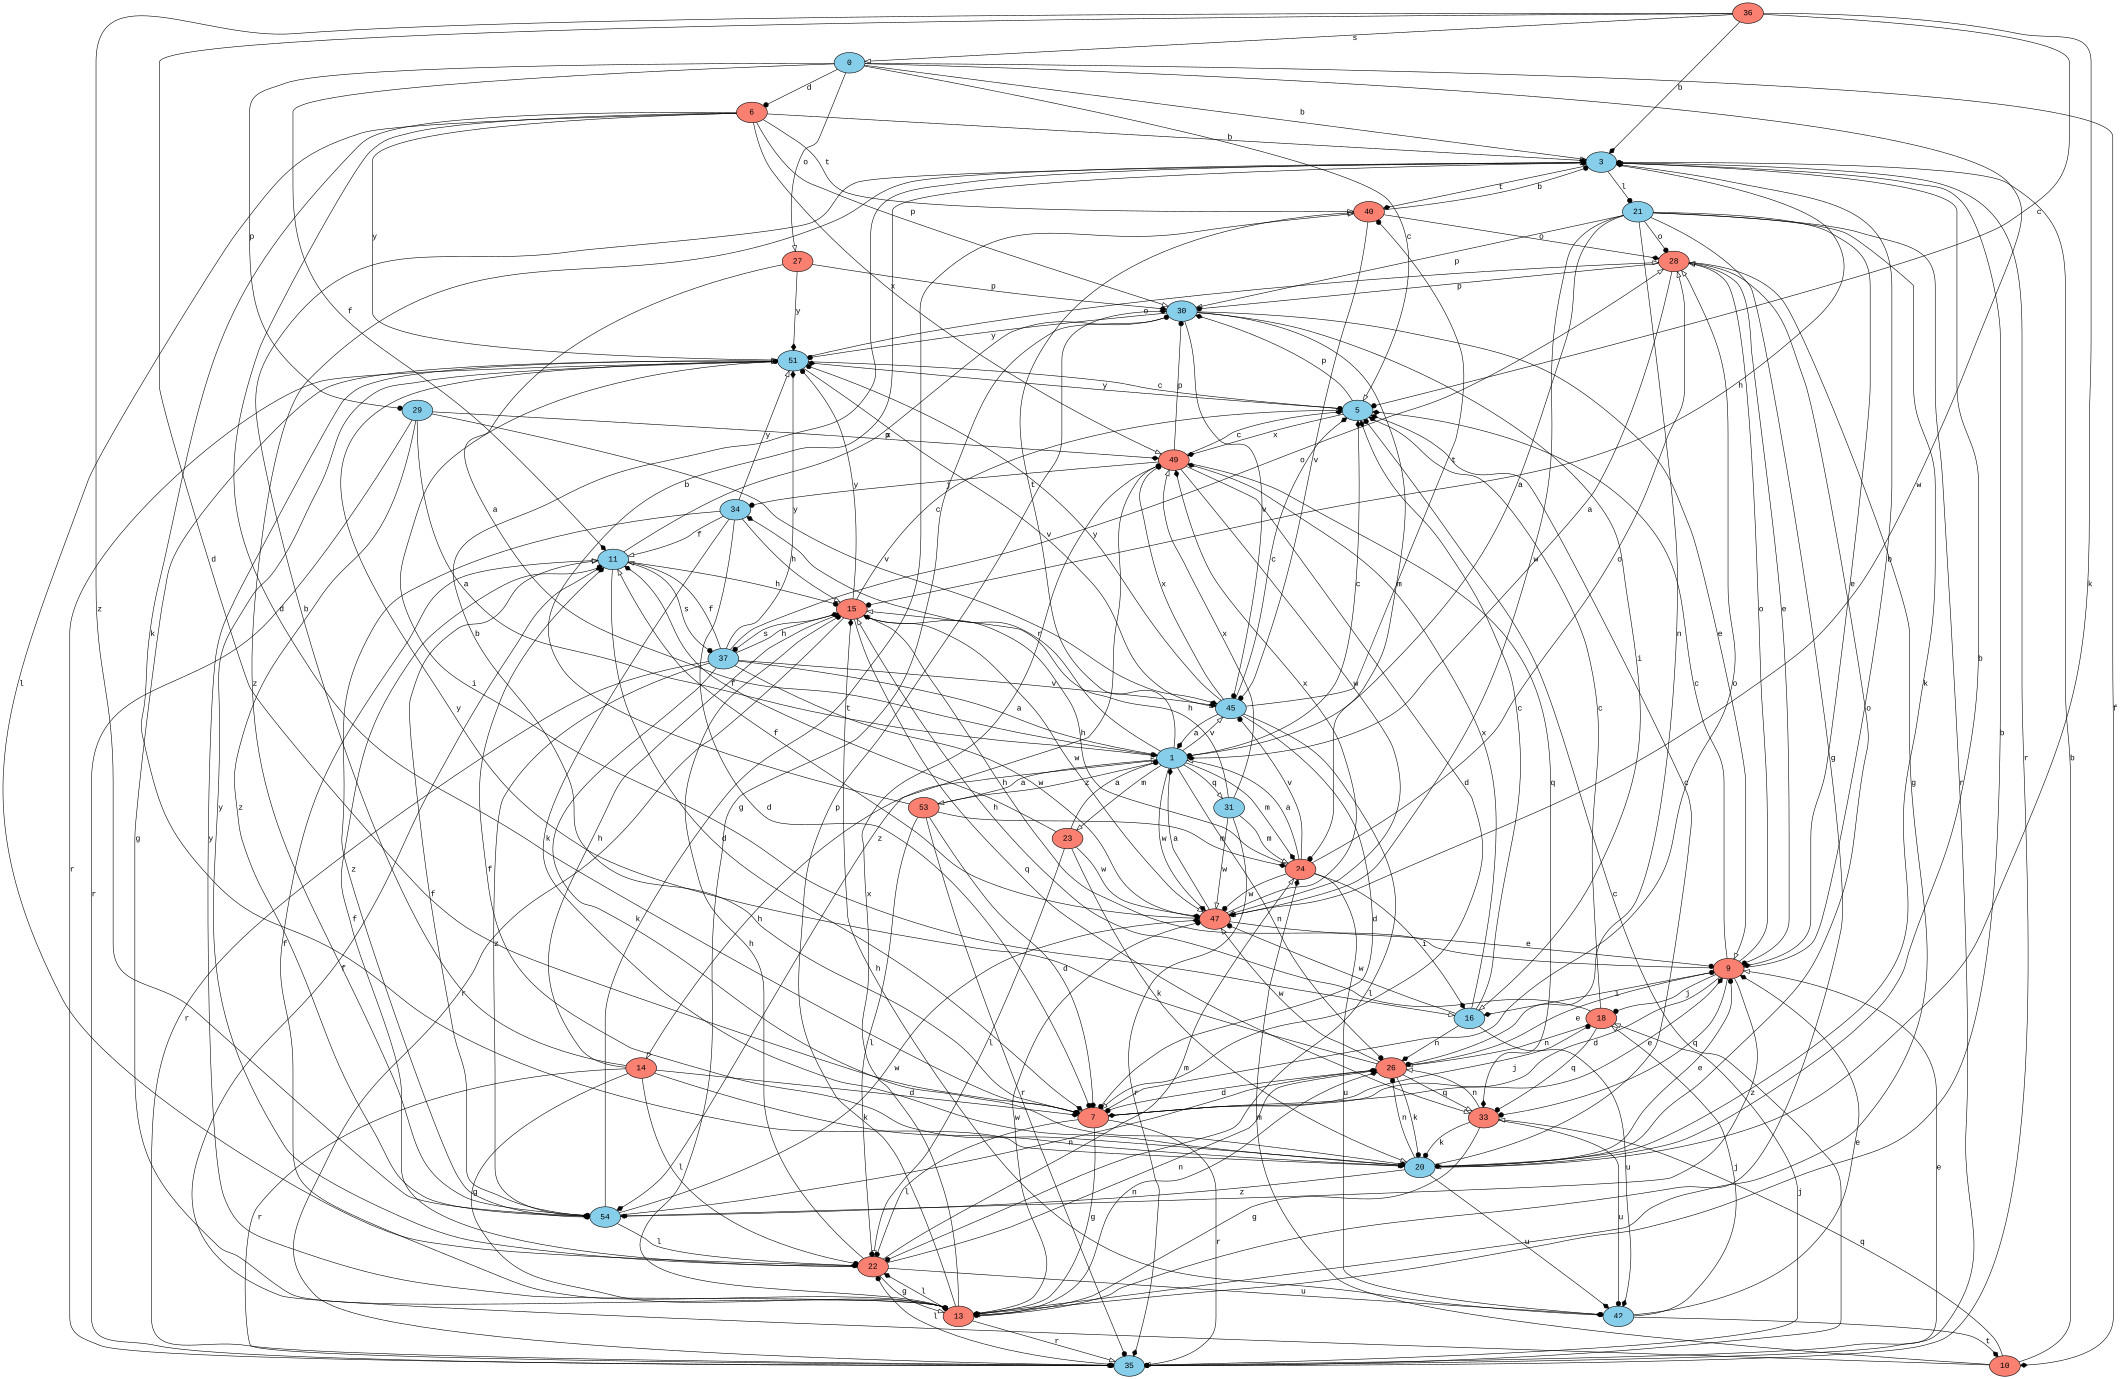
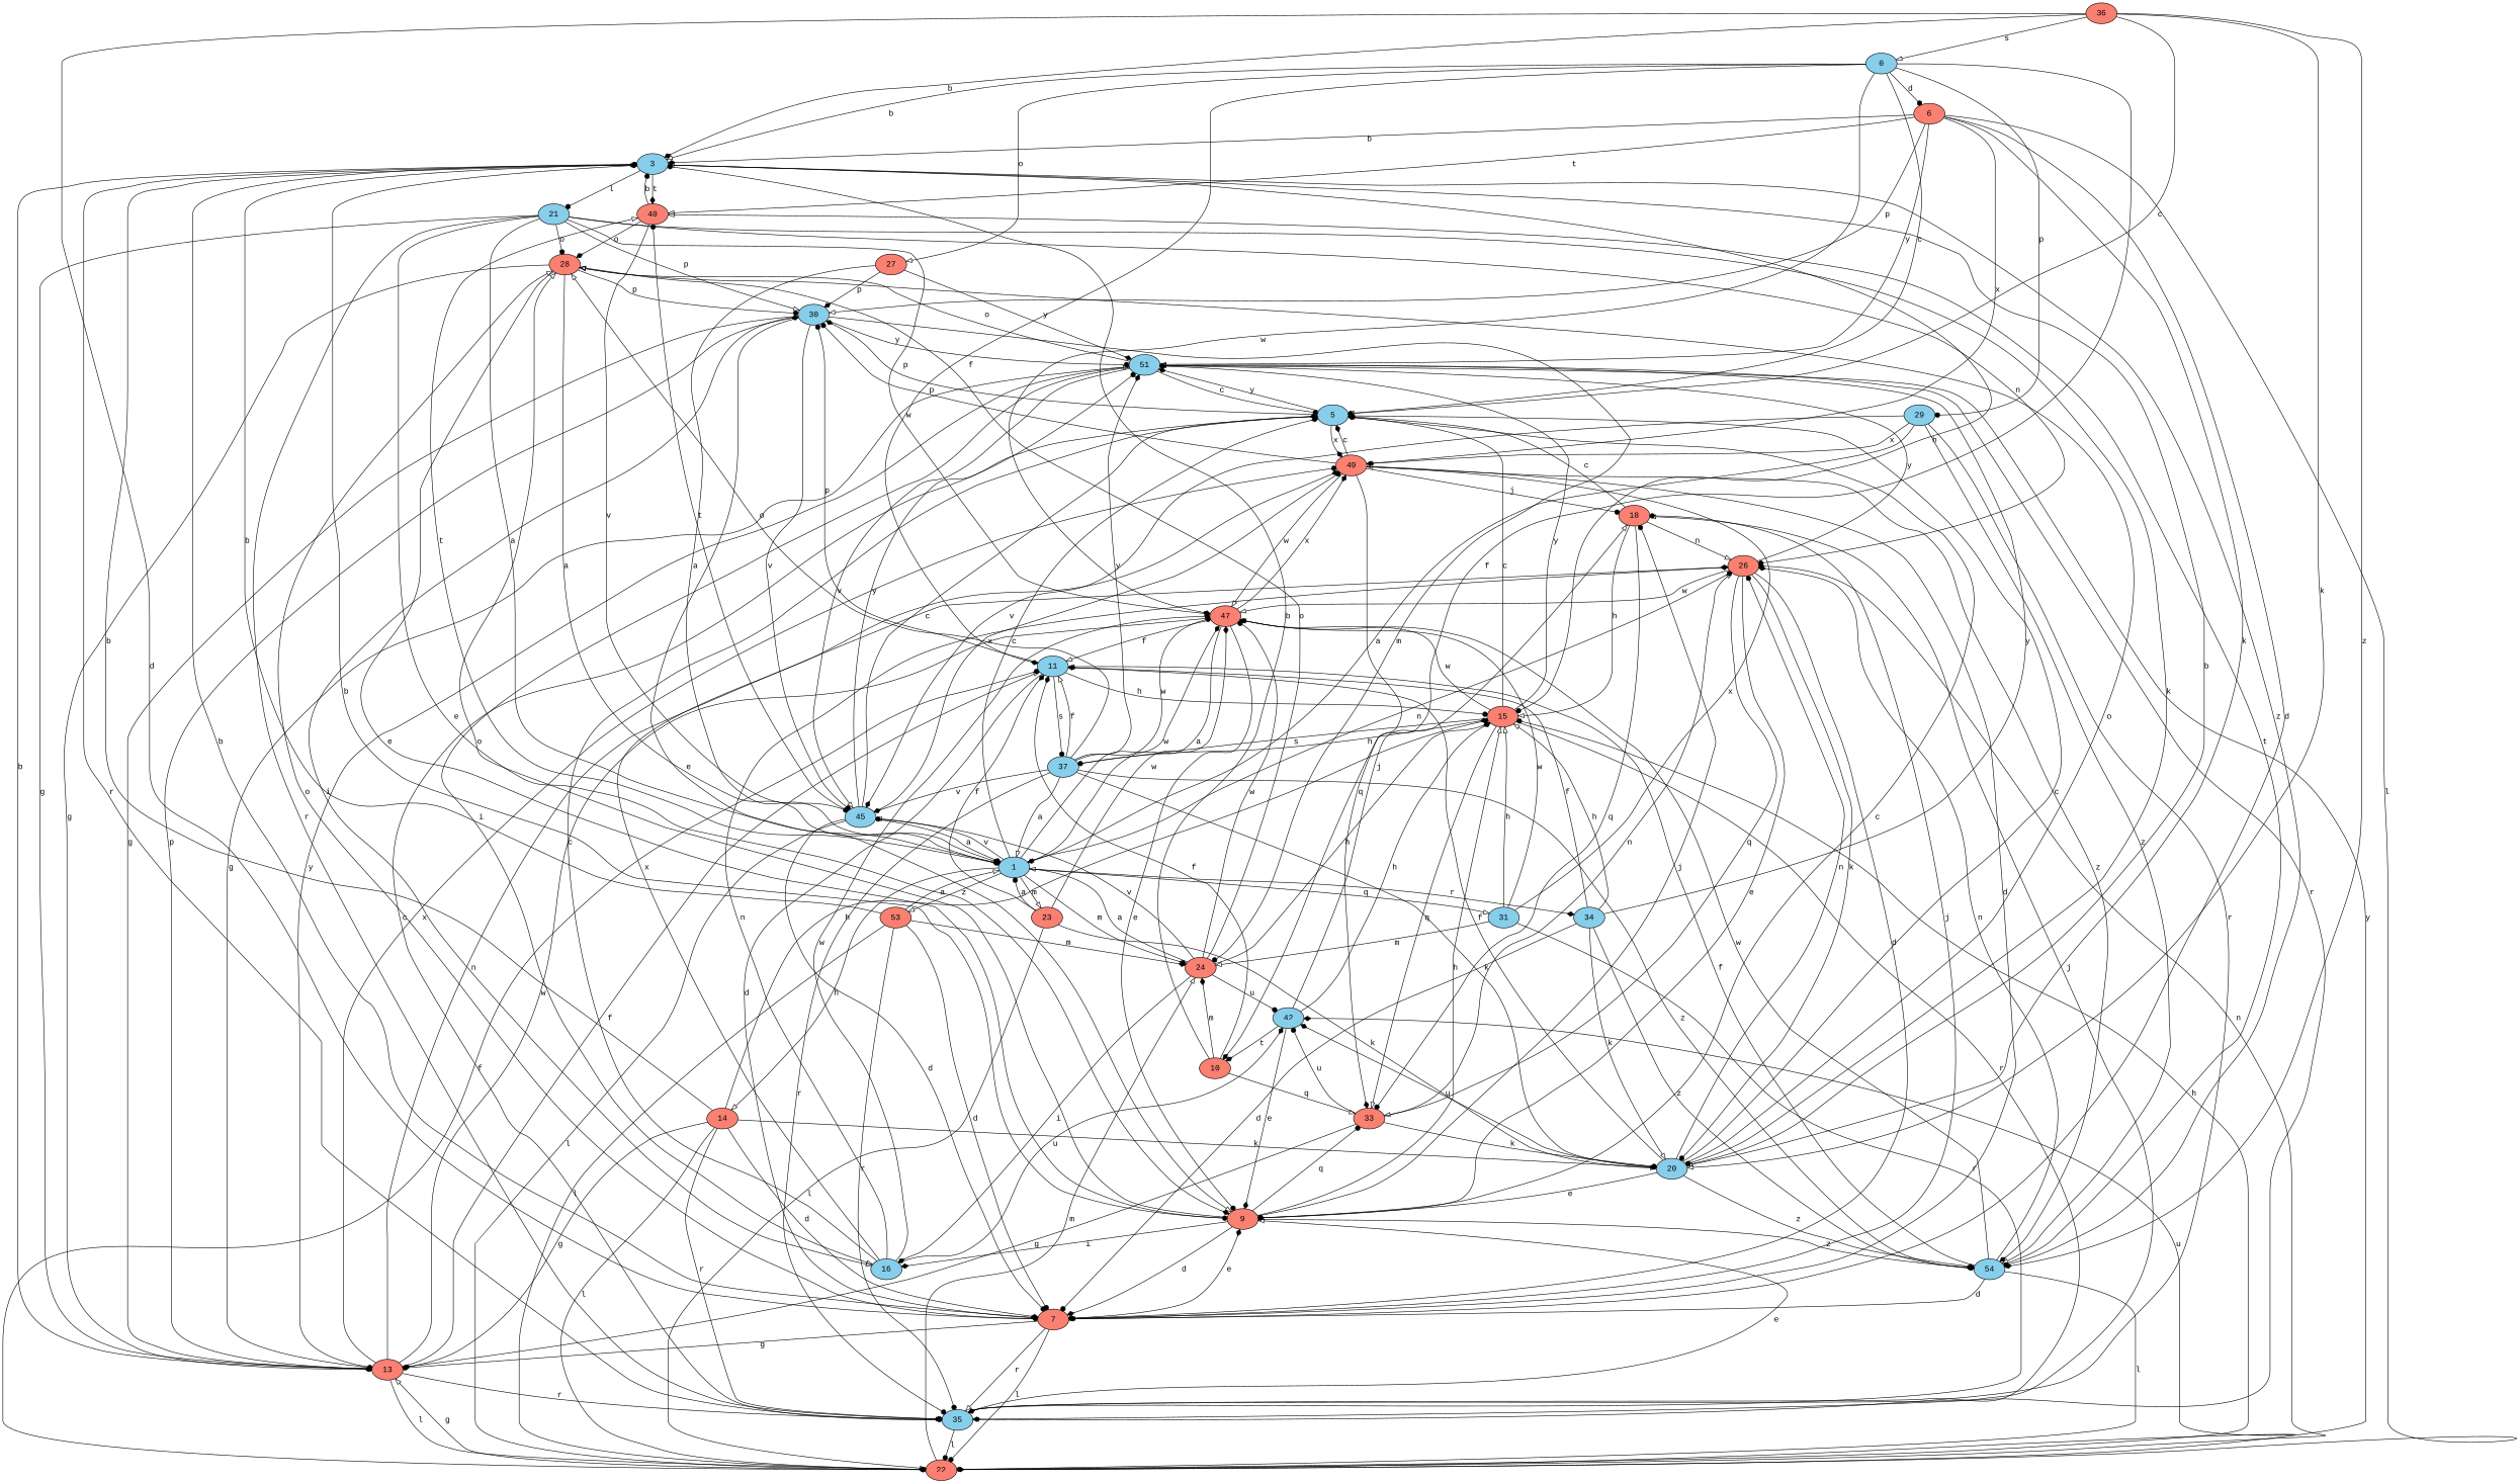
  strict digraph {
    fontname="Liberation Mono"
    node [fillcolor=salmon fontname="Liberation Mono" style=filled]
    edge [arrowhead=dot fontname="Liberation Mono"]
    0 [fillcolor=skyblue]
    3 [fillcolor=skyblue]
    5 [fillcolor=skyblue]
    6
    10
    11 [fillcolor=skyblue]
    27
    29 [fillcolor=skyblue]
    47
    40
    15
    21 [fillcolor=skyblue]
    35 [fillcolor=skyblue]
    54 [fillcolor=skyblue]
    30 [fillcolor=skyblue]
    49
    51 [fillcolor=skyblue]
    7
    20 [fillcolor=skyblue]
    22
    24
    33
    37 [fillcolor=skyblue]
    1 [fillcolor=skyblue]
    45 [fillcolor=skyblue]
    36
    9
    14
    23
    26
    31 [fillcolor=skyblue]
    34 [fillcolor=skyblue]
    53
    13
    28
    16 [fillcolor=skyblue]
    42 [fillcolor=skyblue]
    18
    0 -> 3 [arrowhead=onormal label=b]
    0 -> 5 [arrowhead=onormal label=c]
    0 -> 6 [label=d]
    0 -> 10 [arrowhead=diamond label=f]
    0 -> 11 [arrowhead=diamond label=f]
    0 -> 27 [arrowhead=onormal label=o]
    0 -> 29 [label=p]
    0 -> 47 [arrowhead=diamond label=w]
    3 -> 40 [arrowhead=diamond label=t]
    3 -> 15 [label=h]
    3 -> 21 [label=l]
    3 -> 35 [label=r]
    3 -> 54 [label=z]
    5 -> 30 [arrowhead=diamond label=p]
    5 -> 49 [arrowhead=diamond label=x]
    5 -> 51 [arrowhead=diamond label=y]
    6 -> 3 [arrowhead=diamond label=b]
    6 -> 40 [arrowhead=onormal label=t]
    6 -> 30 [arrowhead=onormal label=p]
    6 -> 49 [arrowhead=onormal label=x]
    6 -> 51 [arrowhead=onormal label=y]
    6 -> 7 [arrowhead=diamond label=d]
    6 -> 20 [arrowhead=onormal label=k]
    6 -> 22 [arrowhead=diamond label=l]
    10 -> 3 [label=b]
    10 -> 11 [arrowhead=diamond label=f]
    10 -> 24 [arrowhead=diamond label=m]
    10 -> 33 [arrowhead=onormal label=q]
    11 -> 15 [label=h]
    11 -> 30 [label=p]
    11 -> 7 [arrowhead=diamond label=d]
    11 -> 37 [label=s]
    27 -> 30 [arrowhead=diamond label=p]
    27 -> 51 [arrowhead=diamond label=y]
    27 -> 1 [arrowhead=diamond label=a]
    29 -> 35 [arrowhead=onormal label=r]
    29 -> 54 [arrowhead=onormal label=z]
    29 -> 49 [arrowhead=diamond label=x]
    29 -> 1 [arrowhead=onormal label=a]
    29 -> 45 [arrowhead=diamond label=v]
    47 -> 11 [arrowhead=onormal label=f]
    47 -> 49 [arrowhead=diamond label=x]
    47 -> 1 [arrowhead=diamond label=a]
    47 -> 9 [label=e]
    40 -> 3 [label=b]
    40 -> 45 [label=v]
    40 -> 28 [arrowhead=diamond label=o]
    15 -> 5 [arrowhead=onormal label=c]
    15 -> 47 [arrowhead=onormal label=w]
    15 -> 35 [arrowhead=diamond label=r]
    15 -> 51 [label=y]
    15 -> 33 [arrowhead=onormal label=q]
    15 -> 37 [label=s]
    21 -> 47 [arrowhead=onormal label=w]
    21 -> 35 [label=r]
    21 -> 30 [arrowhead=onormal label=p]
    21 -> 20 [label=k]
    21 -> 1 [label=a]
    21 -> 9 [arrowhead=diamond label=e]
    21 -> 26 [label=n]
    21 -> 13 [label=g]
    21 -> 28 [label=o]
    35 -> 5 [label=c]
    35 -> 22 [label=l]
    35 -> 9 [arrowhead=onormal label=e]
    35 -> 18 [arrowhead=onormal label=j]
    54 -> 11 [arrowhead=onormal label=f]
    54 -> 47 [arrowhead=diamond label=w]
    54 -> 40 [arrowhead=onormal label=t]
+   54 -> 7 [arrowhead=diamond label=d]
    54 -> 22 [label=l]
    54 -> 26 [arrowhead=diamond label=n]
    30 -> 51 [label=y]
    30 -> 24 [label=m]
    30 -> 45 [label=v]
    30 -> 9 [arrowhead=onormal label=e]
    30 -> 13 [label=g]
    30 -> 16 [arrowhead=onormal label=i]
    49 -> 5 [arrowhead=diamond label=c]
    49 -> 47 [arrowhead=onormal label=w]
    49 -> 54 [arrowhead=diamond label=z]
    49 -> 30 [label=p]
    49 -> 7 [arrowhead=onormal label=d]
    49 -> 33 [arrowhead=diamond label=q]
-   49 -> 34 [label=j]
+   49 -> 18 [label=j]
    51 -> 5 [label=c]
    51 -> 35 [arrowhead=diamond label=r]
    51 -> 45 [arrowhead=onormal label=v]
    51 -> 13 [label=g]
    51 -> 28 [arrowhead=onormal label=o]
    51 -> 16 [arrowhead=onormal label=i]
    7 -> 3 [label=b]
    7 -> 35 [arrowhead=onormal label=r]
    7 -> 22 [label=l]
    7 -> 9 [arrowhead=diamond label=e]
    7 -> 13 [label=g]
    7 -> 28 [arrowhead=onormal label=o]
    7 -> 18 [label=j]
    20 -> 3 [arrowhead=onormal label=b]
    20 -> 5 [arrowhead=diamond label=c]
    20 -> 11 [arrowhead=diamond label=f]
    20 -> 54 [arrowhead=diamond label=z]
    20 -> 9 [label=e]
    20 -> 26 [label=n]
    20 -> 28 [arrowhead=onormal label=o]
    20 -> 42 [arrowhead=diamond label=u]
    22 -> 11 [label=f]
    22 -> 15 [label=h]
    22 -> 51 [arrowhead=onormal label=y]
    22 -> 24 [arrowhead=onormal label=m]
    22 -> 26 [label=n]
    22 -> 13 [arrowhead=onormal label=g]
    22 -> 42 [arrowhead=diamond label=u]
    24 -> 47 [label=w]
    24 -> 15 [arrowhead=diamond label=h]
    24 -> 1 [arrowhead=onormal label=a]
    24 -> 45 [label=v]
    24 -> 28 [arrowhead=onormal label=o]
    24 -> 16 [arrowhead=diamond label=i]
    24 -> 42 [label=u]
    33 -> 20 [label=k]
    33 -> 26 [arrowhead=onormal label=n]
    33 -> 13 [arrowhead=onormal label=g]
    33 -> 42 [label=u]
    37 -> 11 [arrowhead=onormal label=f]
    37 -> 47 [label=w]
    37 -> 15 [arrowhead=diamond label=h]
    37 -> 35 [label=r]
    37 -> 54 [arrowhead=diamond label=z]
    37 -> 51 [arrowhead=diamond label=y]
    37 -> 20 [label=k]
    37 -> 1 [arrowhead=onormal label=a]
    37 -> 45 [arrowhead=diamond label=v]
    37 -> 28 [arrowhead=onormal label=o]
    1 -> 5 [arrowhead=diamond label=c]
    1 -> 47 [arrowhead=diamond label=w]
    1 -> 40 [arrowhead=onormal label=t]
    1 -> 24 [arrowhead=diamond label=m]
    1 -> 45 [arrowhead=onormal label=v]
    1 -> 14 [arrowhead=onormal label=h]
    1 -> 23 [arrowhead=onormal label=m]
    1 -> 26 [label=n]
    1 -> 31 [arrowhead=onormal label=q]
    1 -> 34 [arrowhead=diamond label=r]
    1 -> 53 [arrowhead=onormal label=z]
    45 -> 5 [arrowhead=diamond label=c]
    45 -> 40 [label=t]
    45 -> 49 [label=x]
    45 -> 51 [label=y]
    45 -> 7 [label=d]
    45 -> 22 [label=l]
    45 -> 1 [arrowhead=diamond label=a]
    36 -> 0 [arrowhead=onormal label=s]
    36 -> 3 [arrowhead=diamond label=b]
    36 -> 5 [label=c]
    36 -> 54 [arrowhead=diamond label=z]
    36 -> 7 [label=d]
    36 -> 20 [arrowhead=onormal label=k]
    9 -> 3 [arrowhead=diamond label=b]
    9 -> 5 [arrowhead=diamond label=c]
    9 -> 15 [arrowhead=onormal label=h]
    9 -> 54 [arrowhead=onormal label=z]
    9 -> 7 [arrowhead=diamond label=d]
    9 -> 33 [label=q]
    9 -> 28 [arrowhead=onormal label=o]
    9 -> 16 [arrowhead=diamond label=i]
    9 -> 18 [label=j]
    14 -> 3 [arrowhead=onormal label=b]
    14 -> 15 [label=h]
    14 -> 35 [arrowhead=diamond label=r]
    14 -> 7 [arrowhead=diamond label=d]
    14 -> 20 [arrowhead=diamond label=k]
    14 -> 22 [label=l]
    14 -> 13 [arrowhead=diamond label=g]
    23 -> 11 [arrowhead=diamond label=f]
    23 -> 47 [arrowhead=diamond label=w]
    23 -> 20 [arrowhead=onormal label=k]
    23 -> 22 [arrowhead=onormal label=l]
    23 -> 1 [label=a]
    26 -> 47 [arrowhead=onormal label=w]
    26 -> 51 [label=y]
    26 -> 7 [label=d]
    26 -> 20 [label=k]
    26 -> 33 [arrowhead=onormal label=q]
    26 -> 9 [label=e]
    31 -> 47 [arrowhead=onormal label=w]
    31 -> 15 [arrowhead=onormal label=h]
    31 -> 35 [arrowhead=diamond label=r]
    31 -> 49 [arrowhead=onormal label=x]
    31 -> 24 [arrowhead=onormal label=m]
    34 -> 11 [arrowhead=onormal label=f]
    34 -> 15 [arrowhead=onormal label=h]
    34 -> 54 [label=z]
    34 -> 51 [arrowhead=onormal label=y]
    34 -> 7 [label=d]
    34 -> 20 [arrowhead=onormal label=k]
    53 -> 3 [label=b]
    53 -> 35 [label=r]
    53 -> 7 [label=d]
    53 -> 22 [label=l]
    53 -> 24 [arrowhead=diamond label=m]
    53 -> 1 [arrowhead=onormal label=a]
    13 -> 3 [label=b]
    13 -> 11 [arrowhead=onormal label=f]
    13 -> 47 [label=w]
    13 -> 35 [arrowhead=onormal label=r]
    13 -> 30 [arrowhead=diamond label=p]
    13 -> 49 [label=x]
    13 -> 51 [arrowhead=onormal label=y]
    13 -> 22 [arrowhead=diamond label=l]
    13 -> 26 [arrowhead=diamond label=n]
    28 -> 30 [label=p]
    28 -> 1 [arrowhead=diamond label=a]
    28 -> 9 [label=e]
    28 -> 13 [arrowhead=diamond label=g]
    16 -> 5 [arrowhead=diamond label=c]
    16 -> 47 [label=w]
    16 -> 49 [arrowhead=diamond label=x]
    16 -> 26 [arrowhead=diamond label=n]
    16 -> 42 [arrowhead=diamond label=u]
    42 -> 10 [arrowhead=diamond label=t]
    42 -> 15 [arrowhead=diamond label=h]
    42 -> 9 [arrowhead=diamond label=e]
    42 -> 18 [arrowhead=onormal label=j]
    18 -> 5 [arrowhead=diamond label=c]
    18 -> 15 [arrowhead=onormal label=h]
    18 -> 33 [label=q]
    18 -> 26 [arrowhead=onormal label=n]
  }
